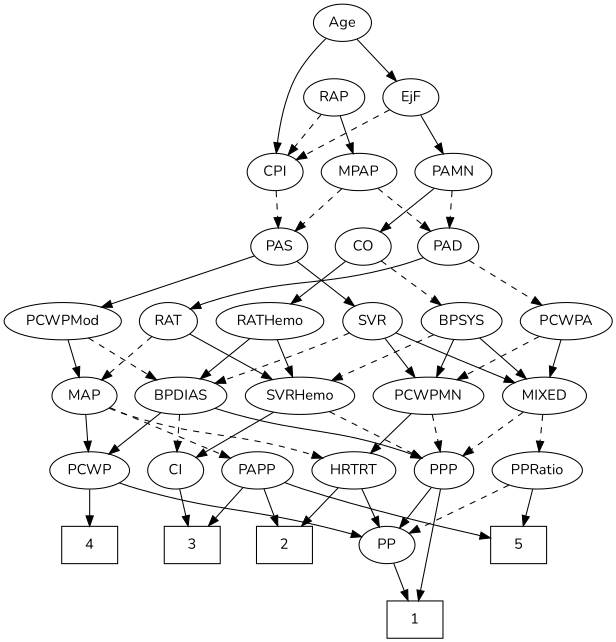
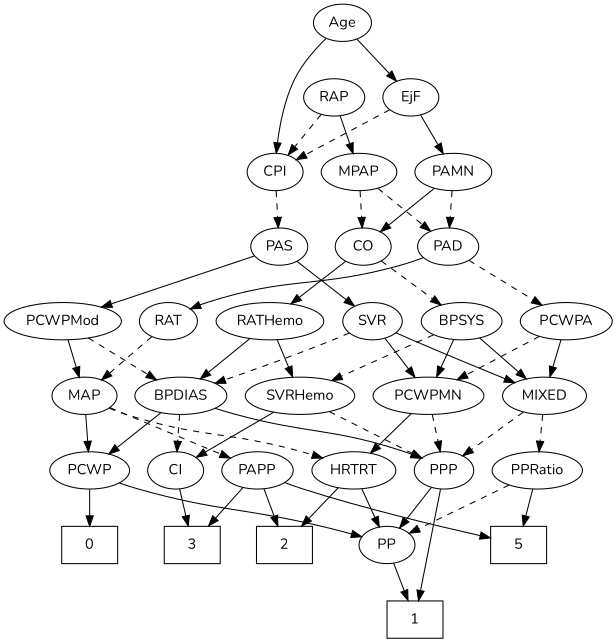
  strict digraph {
    fontname=Nunito
    node [fontname=Nunito]
    edge [fontname=Nunito style=solid]
    1 [height=0.5 shape=box width=0.75]
    2 [height=0.5 shape=box width=0.75]
    3 [height=0.5 shape=box width=0.75]
-   4 [height=0.5 shape=box width=0.75]
+   4 [height=0.5 shape=box width=0.75 label=0]
    5 [height=0.5 shape=box width=0.75]
    Age [height=0.5 width=0.75]
    EjF [height=0.5 width=0.75]
    CPI [height=0.5 width=0.75]
    PAMN [height=0.5 width=1.011]
    RAP [height=0.5 width=0.77632]
    MPAP [height=0.5 width=0.97491]
    PAD [height=0.5 width=0.79437]
    CO [height=0.5 width=0.75]
    PAS [height=0.5 width=0.75]
    RAT [height=0.5 width=0.75827]
    PCWPA [height=0.5 width=1.1555]
    BPSYS [height=0.5 width=1.0471]
    RATHemo [height=0.5 width=1.3721]
    SVR [height=0.5 width=0.77632]
    PCWPMod [height=0.5 width=1.4443]
    MIXED [height=0.5 width=1.1193]
    PPP [height=0.5 width=0.75]
    PPRatio [height=0.5 width=1.1013]
    PP [height=0.5 width=0.75]
    SVRHemo [height=0.5 width=1.3902]
    MAP [height=0.5 width=0.84854]
    PCWPMN [height=0.5 width=1.3902]
    BPDIAS [height=0.5 width=1.1735]
    HRTRT [height=0.5 width=1.1013]
    CI [height=0.5 width=0.75]
    PCWP [height=0.5 width=0.97491]
    PAPP [height=0.5 width=0.88464]
    Age -> EjF
    Age -> CPI
    EjF -> CPI [style=dashed]
    EjF -> PAMN
    CPI -> PAS [style=dashed]
    PAMN -> PAD [style=dashed]
    PAMN -> CO
    RAP -> CPI [style=dashed]
    RAP -> MPAP
    MPAP -> PAD [style=dashed]
-   MPAP -> PAS [style=dashed]
+   MPAP -> CO [style=dashed]
    PAD -> RAT
    PAD -> PCWPA [style=dashed]
    CO -> BPSYS [style=dashed]
    CO -> RATHemo
    PAS -> SVR
    PAS -> PCWPMod
-   RAT -> SVRHemo
    RAT -> MAP [style=dashed]
    PCWPA -> MIXED
    PCWPA -> PCWPMN [style=dashed]
    BPSYS -> MIXED
    BPSYS -> SVRHemo [style=dashed]
    BPSYS -> PCWPMN
    RATHemo -> SVRHemo
    RATHemo -> BPDIAS
    SVR -> MIXED
    SVR -> PCWPMN
    SVR -> BPDIAS [style=dashed]
    PCWPMod -> MAP
    PCWPMod -> BPDIAS [style=dashed]
    MIXED -> PPP [style=dashed]
    MIXED -> PPRatio [style=dashed]
    PPP -> 1
    PPP -> PP
    PPRatio -> 5
    PPRatio -> PP [style=dashed]
    PP -> 1
    SVRHemo -> PPP [style=dashed]
    SVRHemo -> CI
    MAP -> HRTRT [style=dashed]
    MAP -> PCWP
    MAP -> PAPP [style=dashed]
    PCWPMN -> PPP [style=dashed]
    PCWPMN -> HRTRT
    BPDIAS -> PPP
    BPDIAS -> CI [style=dashed]
    BPDIAS -> PCWP
    HRTRT -> 2
    HRTRT -> PP
    CI -> 3
    PCWP -> 4
    PCWP -> PP
    PAPP -> 2
    PAPP -> 3
    PAPP -> 5
  }
